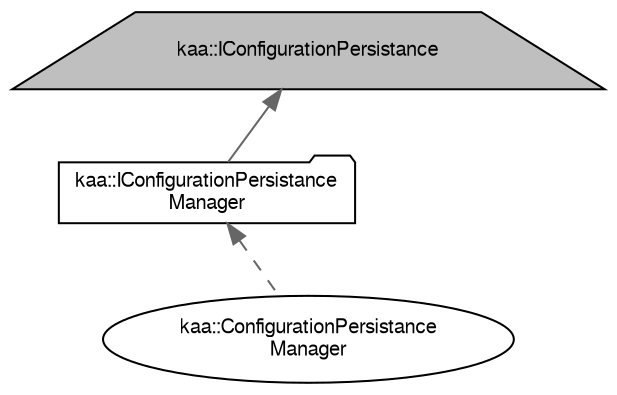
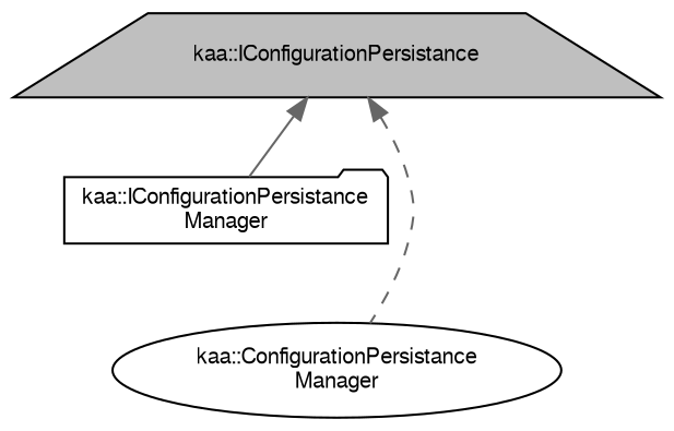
  digraph {
    node [color=black fontname=FreeSans fontsize=10]
    edge [color=gray40 dir=back fontname=FreeSans fontsize=10 labelfontname=FreeSans labelfontsize=10]
    n1 [fillcolor=grey75 fontcolor=black height=0.2 label="kaa::IConfigurationPersistance" shape=trapezium style=filled width=0.4]
    n2 [height=0.2 label="kaa::IConfigurationPersistance\lManager" shape=folder width=0.4]
    n3 [height=0.2 label="kaa::ConfigurationPersistance\lManager" shape=ellipse width=0.4]
    n1 -> n2 [style=solid]
-   n2 -> n3 [style=dashed]
+   n1 -> n3 [style=dashed]
  }
